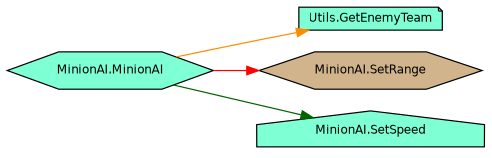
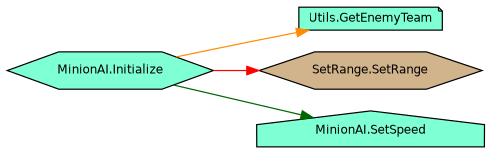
  digraph {
    rankdir=LR
    node [color=black fillcolor=aquamarine fontname=Helvetica fontsize=10 shape=hexagon style=filled]
    edge [fontname=Helvetica fontsize=10 labelfontname=Helvetica labelfontsize=10 style=solid]
-   n1 [fontcolor=black height=0.2 label="MinionAI.MinionAI" width=0.4]
+   n1 [fontcolor=black height=0.2 label="MinionAI.Initialize" width=0.4]
    n2 [height=0.2 label="Utils.GetEnemyTeam" shape=note width=0.4]
-   n3 [fillcolor=tan height=0.2 label="MinionAI.SetRange" width=0.4]
+   n3 [fillcolor=tan height=0.2 label="SetRange.SetRange" width=0.4]
    n4 [height=0.2 label="MinionAI.SetSpeed" shape=house width=0.4]
    n1 -> n2 [color=darkorange]
    n1 -> n3 [color=red]
    n1 -> n4 [color=darkgreen]
  }
